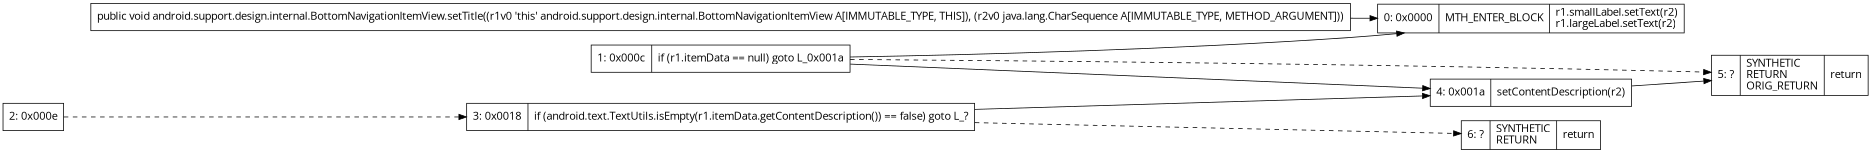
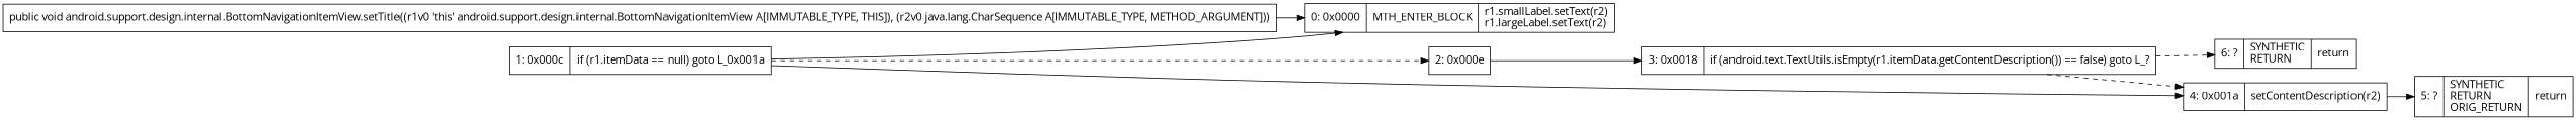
  digraph {
    fontname="Open Sans"
    rankdir=LR
    node [fontname="Open Sans" shape=record]
    edge [fontname="Open Sans"]
    n1 [label="{0\:\ 0x0000|MTH_ENTER_BLOCK\l|r1.smallLabel.setText(r2)\lr1.largeLabel.setText(r2)\l}"]
    n2 [label="{1\:\ 0x000c|if (r1.itemData == null) goto L_0x001a\l}"]
    n3 [label="{2\:\ 0x000e}"]
    n4 [label="{4\:\ 0x001a|setContentDescription(r2)\l}"]
    n5 [label="{3\:\ 0x0018|if (android.text.TextUtils.isEmpty(r1.itemData.getContentDescription()) == false) goto L_?\l}"]
    n6 [label="{5\:\ ?|SYNTHETIC\lRETURN\lORIG_RETURN\l|return\l}"]
    n7 [label="{6\:\ ?|SYNTHETIC\lRETURN\l|return\l}"]
    n8 [label="{public void android.support.design.internal.BottomNavigationItemView.setTitle((r1v0 'this' android.support.design.internal.BottomNavigationItemView A[IMMUTABLE_TYPE, THIS]), (r2v0 java.lang.CharSequence A[IMMUTABLE_TYPE, METHOD_ARGUMENT])) }"]
    n2 -> n1
-   n2 -> n6 [style=dashed]
+   n2 -> n3 [style=dashed]
    n2 -> n4
-   n3 -> n5 [style=dashed]
+   n3 -> n5
    n4 -> n6
-   n5 -> n4 [style=solid]
+   n5 -> n4 [style=dashed]
    n5 -> n7 [style=dashed]
    n8 -> n1
  }
